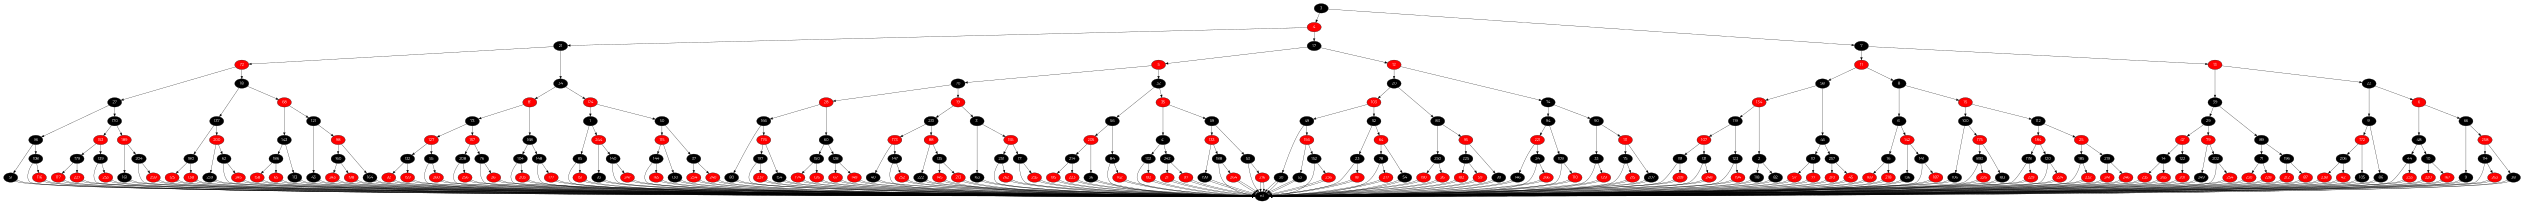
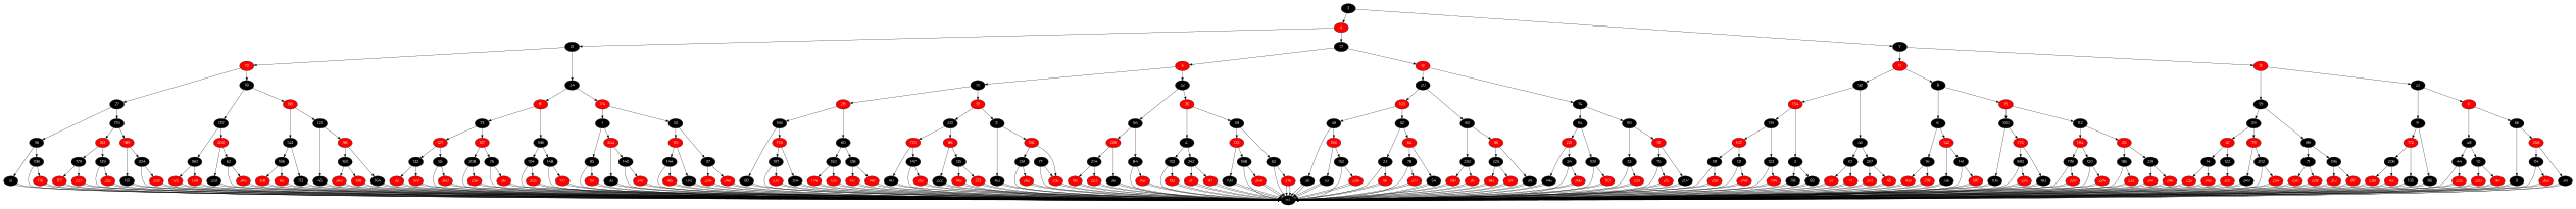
  digraph {
    fontname=Montserrat
    node [fillcolor=" black" fontcolor=" white" fontname=Montserrat style=filled]
    edge [color=black fontname=Montserrat]
    nil
    3
    4 [fillcolor=" red"]
    21
    72 [fillcolor=" red"]
    27
    96
    51
    108
    116 [fillcolor=" red"]
    170
    153 [fillcolor=" red"]
    179
    117 [fillcolor=" red"]
    227 [fillcolor=" red"]
    139
    253 [fillcolor=" red"]
    189 [fillcolor=" red"]
    161
    204
    259 [fillcolor=" red"]
    18
    137
    180
    125 [fillcolor=" red"]
    138 [fillcolor=" red"]
    200 [fillcolor=" red"]
    239
    62
    245 [fillcolor=" red"]
    68 [fillcolor=" red"]
    143
    186
    158 [fillcolor=" red"]
    65 [fillcolor=" red"]
    113
    121
    43
    98 [fillcolor=" red"]
    160
    243 [fillcolor=" red"]
    198 [fillcolor=" red"]
    164
    34
    81 [fillcolor=" red"]
    73
    127 [fillcolor=" red"]
    132
    92 [fillcolor=" red"]
    159 [fillcolor=" red"]
    55
    260 [fillcolor=" red"]
    157 [fillcolor=" red"]
    208
    256 [fillcolor=" red"]
    76
    261 [fillcolor=" red"]
    168
    104
    203 [fillcolor=" red"]
    148
    177 [fillcolor=" red"]
    124 [fillcolor=" red"]
    1
    85
    151 [fillcolor=" red"]
    244 [fillcolor=" red"]
    93
    140
    247 [fillcolor=" red"]
    50
    115 [fillcolor=" red"]
    144
    165 [fillcolor=" red"]
    130
    37
    234 [fillcolor=" red"]
    240 [fillcolor=" red"]
    17
    5 [fillcolor=" red"]
    70
    28 [fillcolor=" red"]
    166
    80
    176 [fillcolor=" red"]
    197
    237 [fillcolor=" red"]
    154
    60
    150
    174 [fillcolor=" red"]
    126 [fillcolor=" red"]
    128
    67 [fillcolor=" red"]
    149 [fillcolor=" red"]
    19 [fillcolor=" red"]
    231
    173 [fillcolor=" red"]
    40
    147
    252 [fillcolor=" red"]
    88 [fillcolor=" red"]
    222
    135
    145 [fillcolor=" red"]
    213 [fillcolor=" red"]
    31
    163
    155 [fillcolor=" red"]
    251
    262 [fillcolor=" red"]
    171
    255 [fillcolor=" red"]
    32
    56
    205 [fillcolor=" red"]
    214
    195 [fillcolor=" red"]
    223 [fillcolor=" red"]
    36
    84
    162 [fillcolor=" red"]
    35 [fillcolor=" red"]
    41
    102
    192 [fillcolor=" red"]
    242
    211 [fillcolor=" red"]
    97 [fillcolor=" red"]
    69
    133 [fillcolor=" red"]
    199
    188
    264 [fillcolor=" red"]
    53
    216 [fillcolor=" red"]
    12 [fillcolor=" red"]
    20
    103 [fillcolor=" red"]
    49
    30
    156 [fillcolor=" red"]
    63
    152
    236 [fillcolor=" red"]
    52
    23
    181 [fillcolor=" red"]
    64 [fillcolor=" red"]
    78
    217 [fillcolor=" red"]
    54
    83
    250
    190 [fillcolor=" red"]
    26 [fillcolor=" red"]
    95 [fillcolor=" red"]
    225
    182 [fillcolor=" red"]
    59 [fillcolor=" red"]
    99
    74
    94
    221 [fillcolor=" red"]
    146
    24
    266 [fillcolor=" red"]
    109
    110 [fillcolor=" red"]
    90
    33
    129 [fillcolor=" red"]
    111 [fillcolor=" red"]
    75
    215 [fillcolor=" red"]
    207
    7
    11 [fillcolor=" red"]
    58
    134 [fillcolor=" red"]
    119
    107 [fillcolor=" red"]
    191
    209 [fillcolor=" red"]
    131
    248 [fillcolor=" red"]
    123
    194 [fillcolor=" red"]
    2
    118
    82
    46
    101
    57 [fillcolor=" red"]
    77 [fillcolor=" red"]
    257
    210 [fillcolor=" red"]
    45 [fillcolor=" red"]
    8
    61
    16
    169 [fillcolor=" red"]
    218 [fillcolor=" red"]
    142 [fillcolor=" red"]
    136
    141
    187 [fillcolor=" red"]
    15 [fillcolor=" red"]
    100
    106
    175 [fillcolor=" red"]
    n212 [label=893]
    226 [fillcolor=" red"]
    183
    112
    184 [fillcolor=" red"]
    178
    229 [fillcolor=" red"]
    120
    224 [fillcolor=" red"]
    25 [fillcolor=" red"]
    185
    232 [fillcolor=" red"]
    219
    241 [fillcolor=" red"]
    246 [fillcolor=" red"]
    13 [fillcolor=" red"]
    39
    29
    47 [fillcolor=" red"]
    14
    235 [fillcolor=" red"]
    265 [fillcolor=" red"]
    122
    201 [fillcolor=" red"]
    79 [fillcolor=" red"]
    249
    202
    254 [fillcolor=" red"]
    89
    71
    230 [fillcolor=" red"]
    228 [fillcolor=" red"]
    196
    212 [fillcolor=" red"]
    87 [fillcolor=" red"]
    22
    91
    172 [fillcolor=" red"]
    206
    238 [fillcolor=" red"]
    42 [fillcolor=" red"]
    105
    86
    6 [fillcolor=" red"]
    48
    44
    233 [fillcolor=" red"]
    10
    220 [fillcolor=" red"]
    167 [fillcolor=" red"]
    66
    9
    258 [fillcolor=" red"]
    114
    263 [fillcolor=" red"]
    38
    subgraph sub_1 {
      nil
      3
      4
      21
      72
      27
      96
      51
      108
      116
      170
      153
      179
      117
      227
      139
      253
      189
      161
      204
      259
      18
      137
      180
      125
      138
      200
      239
      62
      245
      68
      143
      186
      158
      65
      113
      121
      43
      98
      160
      243
      198
      164
      34
      81
      73
      127
      132
      92
      159
      55
      260
      157
      208
      256
      76
      261
      168
      104
      203
      148
      177
      124
      1
      85
      151
      244
      93
      140
      247
      50
      115
      144
      165
      130
      37
      234
      240
      17
      5
      70
      28
      166
      80
      176
      197
      237
      154
      60
      150
      174
      126
      128
      67
      149
      19
      231
      173
      40
      147
      252
      88
      222
      135
      145
      213
      31
      163
      155
      251
      262
      171
      255
      32
      56
      205
      214
      195
      223
      36
      84
      162
      35
      41
      102
      192
      242
      211
      97
      69
      133
      199
      188
      264
      53
      216
      12
      20
      103
      49
      30
      156
      63
      152
      236
      52
      23
      181
      64
      78
      217
      54
      83
      250
      190
      26
      95
      225
      182
      59
      99
      74
      94
      221
      146
      24
      266
      109
      110
      90
      33
      129
      111
      75
      215
      207
      7
      11
      58
      134
      119
      107
      191
      209
      131
      248
      123
      194
      2
      118
      82
      46
      101
      57
      77
      257
      210
      45
      8
      61
      16
      169
      218
      142
      136
      141
      187
      15
      100
      106
      175
      n212
      226
      183
      112
      184
      178
      229
      120
      224
      25
      185
      232
      219
      241
      246
      13
      39
      29
      47
      14
      235
      265
      122
      201
      79
      249
      202
      254
      89
      71
      230
      228
      196
      212
      87
      22
      91
      172
      206
      238
      42
      105
      86
      6
      48
      44
      233
      10
      220
      167
      66
      9
      258
      114
      263
      38
    }
    3 -> 4
    3 -> 7
    4 -> 21
    4 -> 17
    21 -> 72
    21 -> 34
    72 -> 27
    72 -> 18
    27 -> 96
    27 -> 170
    96 -> 51
    96 -> 108
    51 -> nil
    51 -> nil
    108 -> nil
    108 -> 116
    116 -> nil
    116 -> nil
    170 -> 153
    170 -> 189
    153 -> 179
    153 -> 139
    179 -> 117
    179 -> 227
    117 -> nil
    117 -> nil
    227 -> nil
    227 -> nil
    139 -> nil
    139 -> 253
    253 -> nil
    253 -> nil
    189 -> 161
    189 -> 204
    161 -> nil
    161 -> nil
    204 -> nil
    204 -> 259
    259 -> nil
    259 -> nil
    18 -> 137
    18 -> 68
    137 -> 180
    137 -> 200
    180 -> 125
    180 -> 138
    125 -> nil
    125 -> nil
    138 -> nil
    138 -> nil
    200 -> 239
    200 -> 62
    239 -> nil
    239 -> nil
    62 -> nil
    62 -> 245
    245 -> nil
    245 -> nil
    68 -> 143
    68 -> 121
    143 -> 186
    143 -> 113
    186 -> 158
    186 -> 65
    158 -> nil
    158 -> nil
    65 -> nil
    65 -> nil
    113 -> nil
    113 -> nil
    121 -> 43
    121 -> 98
    43 -> nil
    43 -> nil
    98 -> 160
    98 -> 164
    160 -> 243
    160 -> 198
    243 -> nil
    243 -> nil
    198 -> nil
    198 -> nil
    164 -> nil
    164 -> nil
    34 -> 81
    34 -> 124
    81 -> 73
    81 -> 168
    73 -> 127
    73 -> 157
    127 -> 132
    127 -> 55
    132 -> 92
    132 -> 159
    92 -> nil
    92 -> nil
    159 -> nil
    159 -> nil
    55 -> nil
    55 -> 260
    260 -> nil
    260 -> nil
    157 -> 208
    157 -> 76
    208 -> nil
    208 -> 256
    256 -> nil
    256 -> nil
    76 -> nil
    76 -> 261
    261 -> nil
    261 -> nil
    168 -> 104
    168 -> 148
    104 -> nil
    104 -> 203
    203 -> nil
    203 -> nil
    148 -> nil
    148 -> 177
    177 -> nil
    177 -> nil
    124 -> 1
    124 -> 50
    1 -> 85
    1 -> 244
    85 -> nil
    85 -> 151
    151 -> nil
    151 -> nil
    244 -> 93
    244 -> 140
    93 -> nil
    93 -> nil
    140 -> nil
    140 -> 247
    247 -> nil
    247 -> nil
    50 -> 115
    50 -> 37
    115 -> 144
    115 -> 130
    144 -> nil
    144 -> 165
    165 -> nil
    165 -> nil
    130 -> nil
    130 -> nil
    37 -> 234
    37 -> 240
    234 -> nil
    234 -> nil
    240 -> nil
    240 -> nil
    17 -> 5
    17 -> 12
    5 -> 70
    5 -> 32
    70 -> 28
    70 -> 19
    28 -> 166
    28 -> 60
    166 -> 80
    166 -> 176
    80 -> nil
    80 -> nil
    176 -> 197
    176 -> 154
    197 -> nil
    197 -> 237
    237 -> nil
    237 -> nil
    154 -> nil
    154 -> nil
    60 -> 150
    60 -> 128
    150 -> 174
    150 -> 126
    174 -> nil
    174 -> nil
    126 -> nil
    126 -> nil
    128 -> 67
    128 -> 149
    67 -> nil
    67 -> nil
    149 -> nil
    149 -> nil
    19 -> 231
    19 -> 31
    231 -> 173
    231 -> 88
    173 -> 40
    173 -> 147
    40 -> nil
    40 -> nil
    147 -> nil
    147 -> 252
    252 -> nil
    252 -> nil
    88 -> 222
    88 -> 135
    222 -> nil
    222 -> nil
    135 -> 145
    135 -> 213
    145 -> nil
    145 -> nil
    213 -> nil
    213 -> nil
    31 -> 163
    31 -> 155
    163 -> nil
    163 -> nil
    155 -> 251
-   155 -> 171
+   155 -> 255
    251 -> nil
    251 -> 262
    262 -> nil
    262 -> nil
    171 -> nil
    171 -> 255
    255 -> nil
    255 -> nil
    32 -> 56
    32 -> 35
    56 -> 205
    56 -> 84
    205 -> 214
    205 -> 36
    214 -> 195
    214 -> 223
    195 -> nil
    195 -> nil
    223 -> nil
    223 -> nil
    36 -> nil
    36 -> nil
    84 -> nil
    84 -> 162
    162 -> nil
    162 -> nil
    35 -> 41
    35 -> 69
    41 -> 102
    41 -> 242
    102 -> nil
    102 -> 192
    192 -> nil
    192 -> nil
    242 -> 211
    242 -> 97
    211 -> nil
    211 -> nil
    97 -> nil
    97 -> nil
    69 -> 133
    69 -> 53
    133 -> 199
    133 -> 188
    199 -> nil
    199 -> nil
    188 -> nil
    188 -> 264
    264 -> nil
    264 -> nil
    53 -> nil
    53 -> 216
    216 -> nil
    216 -> nil
    12 -> 20
    12 -> 74
    20 -> 103
    20 -> 83
    103 -> 49
    103 -> 52
    49 -> 30
    49 -> 156
    30 -> nil
    30 -> nil
    156 -> 63
    156 -> 152
    63 -> nil
    63 -> nil
    152 -> nil
    152 -> 236
    236 -> nil
    236 -> nil
    52 -> 23
    52 -> 64
    23 -> nil
    23 -> 181
    181 -> nil
    181 -> nil
    64 -> 78
    64 -> 54
    78 -> nil
    78 -> 217
    217 -> nil
    217 -> nil
    54 -> nil
    54 -> nil
    83 -> 250
    83 -> 95
    250 -> 190
    250 -> 26
    190 -> nil
    190 -> nil
    26 -> nil
    26 -> nil
    95 -> 225
    95 -> 99
    225 -> 182
    225 -> 59
    182 -> nil
    182 -> nil
    59 -> nil
    59 -> nil
    99 -> nil
    99 -> nil
    74 -> 94
    74 -> 90
    94 -> 221
    94 -> 109
    221 -> 146
    221 -> 24
    146 -> nil
    146 -> nil
    24 -> nil
    24 -> 266
    266 -> nil
    266 -> nil
    109 -> nil
    109 -> 110
    110 -> nil
    110 -> nil
    90 -> 33
    90 -> 111
    33 -> nil
    33 -> 129
    129 -> nil
    129 -> nil
    111 -> 75
    111 -> 207
    75 -> nil
    75 -> 215
    215 -> nil
    215 -> nil
    207 -> nil
    207 -> nil
    7 -> 11
    7 -> 13
    11 -> 58
    11 -> 8
    58 -> 134
    58 -> 46
    134 -> 119
    134 -> 2
    119 -> 107
    119 -> 123
    107 -> 191
    107 -> 131
    191 -> nil
    191 -> 209
    209 -> nil
    209 -> nil
    131 -> nil
    131 -> 248
    248 -> nil
    248 -> nil
    123 -> nil
    123 -> 194
    194 -> nil
    194 -> nil
    2 -> 118
    2 -> 82
    118 -> nil
    118 -> nil
    82 -> nil
    82 -> nil
    46 -> 101
    46 -> 257
    101 -> 57
    101 -> 77
    57 -> nil
    57 -> nil
    77 -> nil
    77 -> nil
    257 -> 210
    257 -> 45
    210 -> nil
    210 -> nil
    45 -> nil
    45 -> nil
    8 -> 61
    8 -> 15
    61 -> 16
    61 -> 142
    16 -> 169
    16 -> 218
    169 -> nil
    169 -> nil
    218 -> nil
    218 -> nil
    142 -> 136
    142 -> 141
    136 -> nil
    136 -> nil
    141 -> nil
    141 -> 187
    187 -> nil
    187 -> nil
    15 -> 100
    15 -> 112
    100 -> 106
    100 -> 175
    106 -> nil
    106 -> nil
    175 -> n212
    175 -> 183
    n212 -> nil
    n212 -> 226
    226 -> nil
    226 -> nil
    183 -> nil
    183 -> nil
    112 -> 184
    112 -> 25
    184 -> 178
    184 -> 120
    178 -> nil
    178 -> 229
    229 -> nil
    229 -> nil
    120 -> nil
    120 -> 224
    224 -> nil
    224 -> nil
    25 -> 185
    25 -> 219
    185 -> nil
    185 -> 232
    232 -> nil
    232 -> nil
    219 -> 241
    219 -> 246
    241 -> nil
    241 -> nil
    246 -> nil
    246 -> nil
    13 -> 39
    13 -> 22
    39 -> 29
    39 -> 89
    29 -> 47
    29 -> 79
    47 -> 14
    47 -> 122
    14 -> 235
    14 -> 265
    235 -> nil
    235 -> nil
    265 -> nil
    265 -> nil
    122 -> 201
    201 -> nil
    201 -> nil
    79 -> 249
    79 -> 202
    249 -> nil
    249 -> nil
    202 -> nil
    202 -> 254
    254 -> nil
    254 -> nil
    89 -> 71
    89 -> 196
    71 -> 230
    71 -> 228
    230 -> nil
    230 -> nil
    228 -> nil
    228 -> nil
    196 -> 212
    196 -> 87
    212 -> nil
    212 -> nil
    87 -> nil
    87 -> nil
    22 -> 91
    22 -> 6
    91 -> 172
    91 -> 86
    172 -> 206
    172 -> 105
    206 -> 238
    206 -> 42
    238 -> nil
    238 -> nil
    42 -> nil
    42 -> nil
    105 -> nil
    105 -> nil
    86 -> nil
    86 -> nil
    6 -> 48
    6 -> 66
    48 -> 44
    48 -> 10
    44 -> nil
    44 -> 233
    233 -> nil
    233 -> nil
    10 -> 220
    10 -> 167
    220 -> nil
    220 -> nil
    167 -> nil
    167 -> nil
    66 -> 9
    66 -> 258
    9 -> nil
    9 -> nil
    258 -> 114
    258 -> 38
    114 -> nil
    114 -> 263
    263 -> nil
    263 -> nil
    38 -> nil
    38 -> nil
  }
